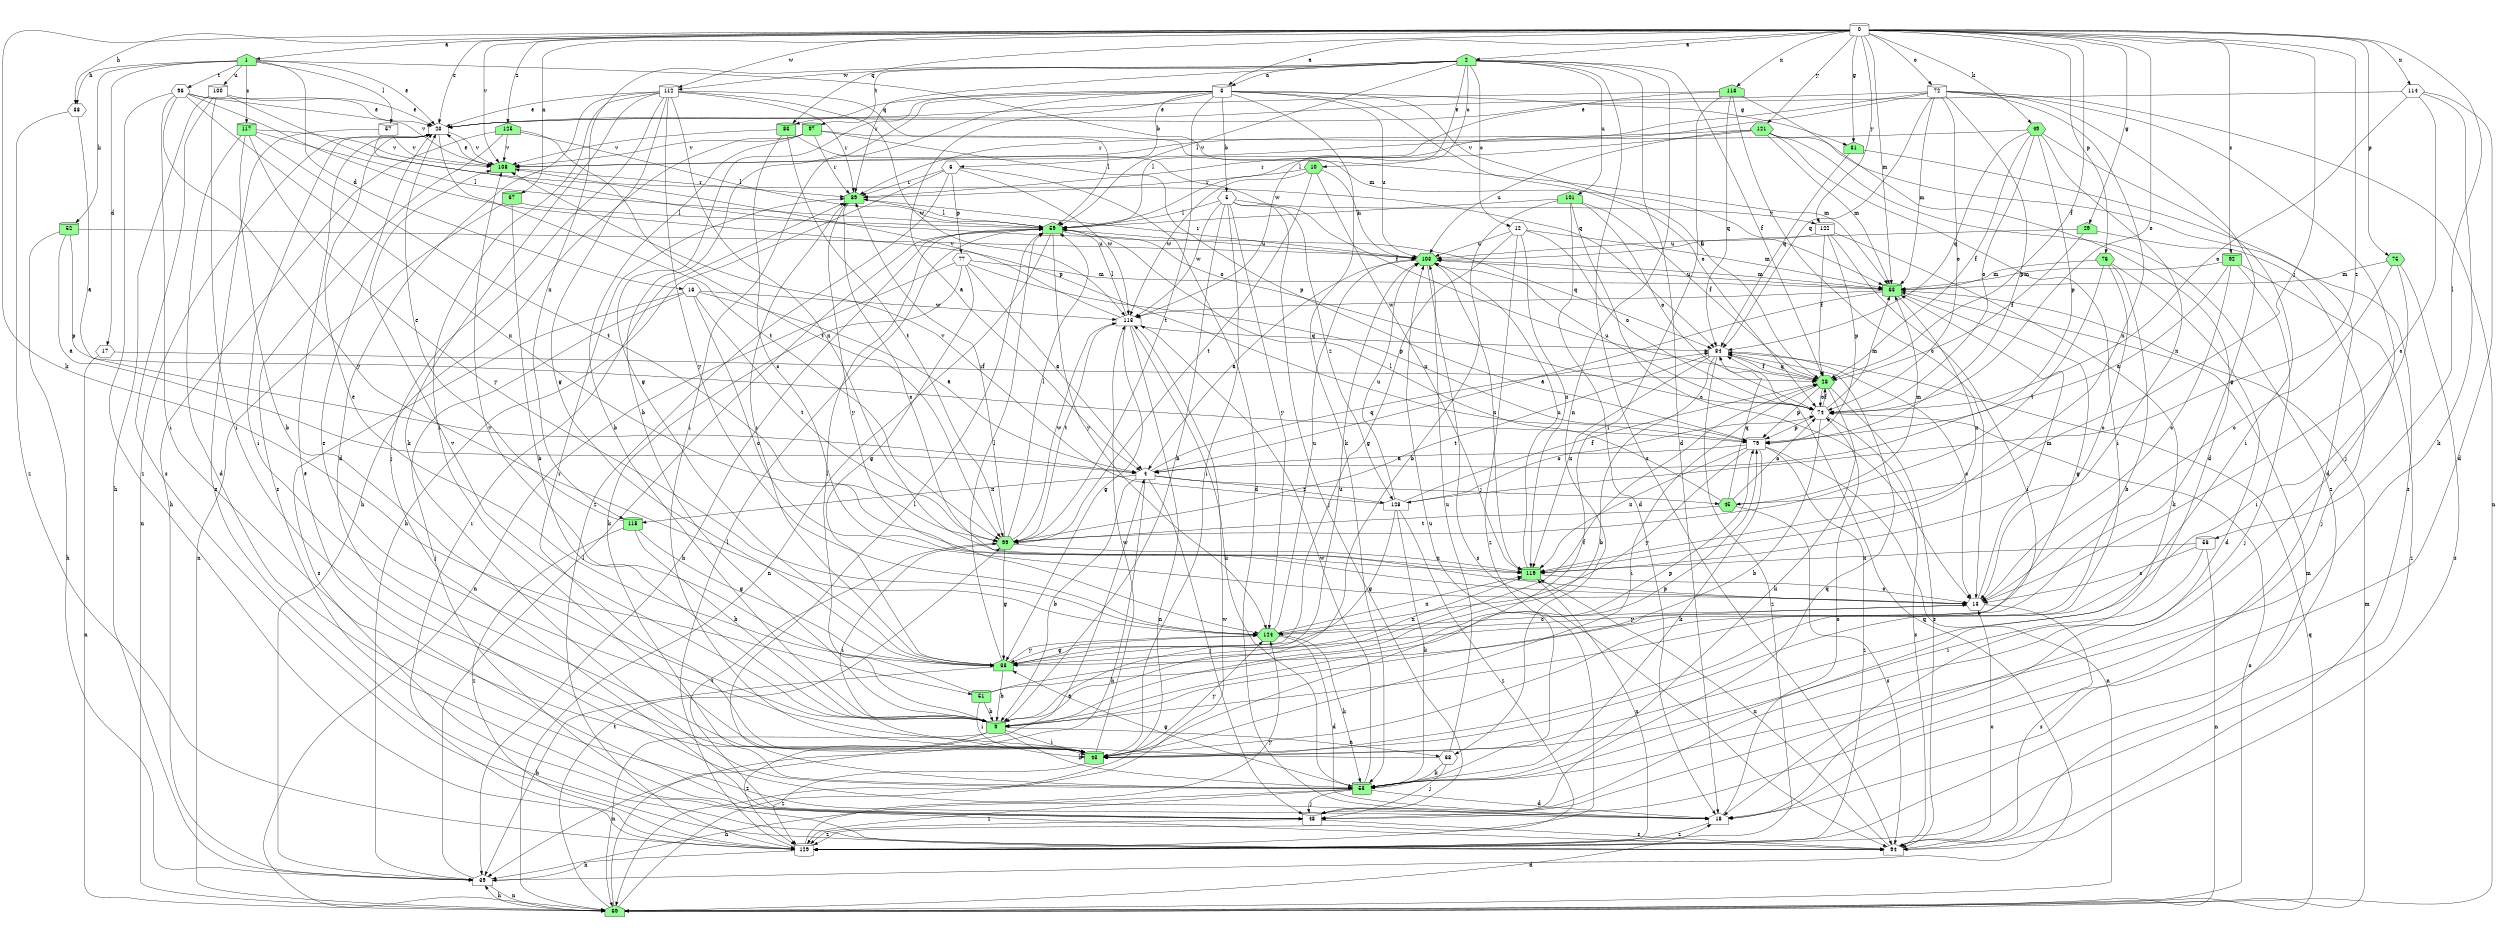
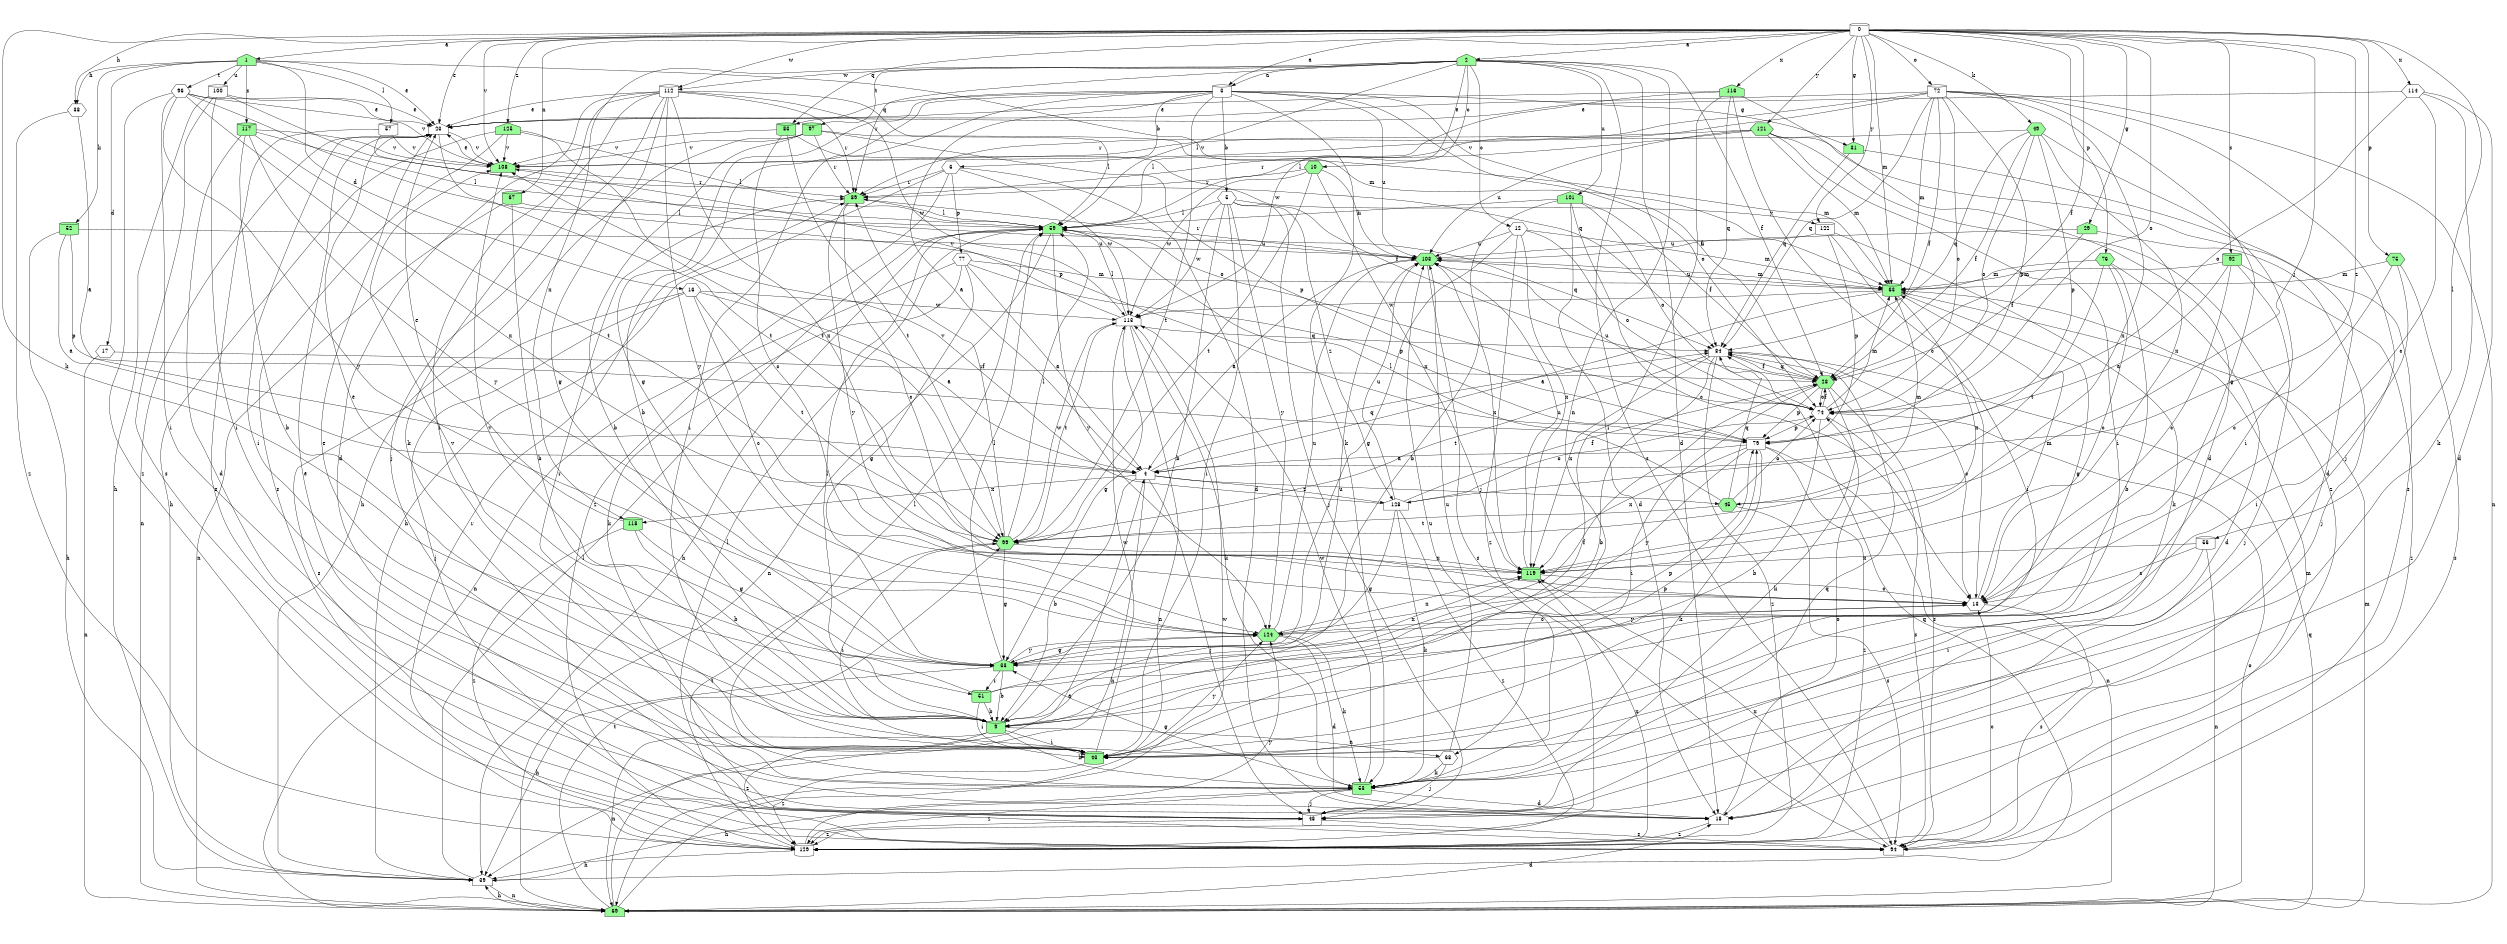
  strict digraph {
    node [fillcolor=palegreen shape=cylinder style=filled]
    0 [fillcolor=white]
    1 [shape=house]
    2 [shape=house]
    3 [fillcolor=white]
    23 [fillcolor=white shape=house]
    28 [shape=hexagon]
    29 [shape=house]
    31 [shape=house]
    38 [fillcolor=white shape=hexagon]
    45 [shape=hexagon]
    49 [shape=hexagon]
    51
    56 [fillcolor=white]
    63
    67
    72 [fillcolor=white]
    74 [fillcolor=white shape=hexagon]
    75 [shape=hexagon]
    76 [shape=hexagon]
    83
    92
    108 [shape=house]
    112 [fillcolor=white]
    114 [fillcolor=white shape=hexagon]
    116 [shape=house]
    121 [shape=hexagon]
    122 [fillcolor=white]
    125 [shape=house]
    128 [fillcolor=white shape=house]
    16 [fillcolor=white shape=hexagon]
    17 [fillcolor=white shape=hexagon]
    52
    57 [fillcolor=white]
    96 [fillcolor=white shape=hexagon]
    100 [fillcolor=white]
    117
    10 [shape=hexagon]
    12 [fillcolor=white shape=hexagon]
    18 [fillcolor=white shape=house]
    59 [shape=house]
    68 [fillcolor=white shape=hexagon]
    89 [shape=house]
    94 [fillcolor=white shape=house]
    97
    101 [shape=house]
    113 [fillcolor=white shape=house]
    118
    4 [fillcolor=white shape=house]
    5 [fillcolor=white shape=hexagon]
    6 [fillcolor=white shape=hexagon]
    9
    33 [shape=house]
    43
    53
    99 [shape=hexagon]
    103 [shape=hexagon]
    69 [shape=house]
    84 [fillcolor=white shape=house]
    79 [fillcolor=white]
    48 [fillcolor=white]
    129 [fillcolor=white]
    119
    13 [fillcolor=white shape=hexagon]
    124 [shape=hexagon]
    39 [fillcolor=white shape=house]
    77 [fillcolor=white shape=hexagon]
    0 -> 1 [label=a]
    0 -> 2 [label=a]
    0 -> 3 [label=a]
    0 -> 23 [label=e]
    0 -> 28 [label=f]
    0 -> 29 [label=g]
    0 -> 31 [label=g]
    0 -> 38 [label=h]
    0 -> 45 [label=j]
    0 -> 49 [label=k]
    0 -> 51 [label=k]
    0 -> 56 [label=l]
    0 -> 63 [label=m]
    0 -> 67 [label=n]
    0 -> 72 [label=o]
    0 -> 74 [label=o]
    0 -> 75 [label=p]
    0 -> 76 [label=p]
    0 -> 83 [label=q]
    0 -> 92 [label=s]
    0 -> 108 [label=v]
    0 -> 112 [label=w]
    0 -> 114 [label=x]
    0 -> 116 [label=x]
    0 -> 121 [label=y]
    0 -> 122 [label=y]
    0 -> 125 [label=z]
    0 -> 128 [label=z]
    1 -> 23 [label=e]
    1 -> 38 [label=h]
    1 -> 63 [label=m]
    1 -> 16 [label=d]
    1 -> 17 [label=d]
    1 -> 52 [label=k]
    1 -> 57 [label=l]
    1 -> 96 [label=t]
    1 -> 100 [label=u]
    1 -> 117 [label=s]
    2 -> 3 [label=a]
    2 -> 28 [label=f]
    2 -> 112 [label=w]
    2 -> 10 [label=c]
    2 -> 12 [label=c]
    2 -> 18 [label=d]
    2 -> 59 [label=l]
    2 -> 68 [label=n]
    2 -> 89 [label=r]
    2 -> 94 [label=s]
    2 -> 97 [label=t]
    2 -> 101 [label=u]
    2 -> 113 [label=w]
    2 -> 118 [label=x]
    3 -> 28 [label=f]
    3 -> 31 [label=g]
    3 -> 74 [label=o]
    3 -> 83 [label=q]
    3 -> 4 [label=a]
    3 -> 5 [label=b]
    3 -> 6 [label=b]
    3 -> 9 [label=b]
    3 -> 33 [label=g]
    3 -> 43 [label=i]
    3 -> 53 [label=k]
    3 -> 99 [label=t]
    3 -> 103 [label=u]
    23 -> 108 [label=v]
    23 -> 43 [label=i]
    23 -> 99 [label=t]
    23 -> 69 [label=n]
    28 -> 74 [label=o]
    28 -> 94 [label=s]
    28 -> 43 [label=i]
    28 -> 53 [label=k]
    28 -> 84 [label=q]
    28 -> 79 [label=p]
    29 -> 28 [label=f]
    29 -> 103 [label=u]
    29 -> 48 [label=j]
    31 -> 18 [label=d]
    31 -> 84 [label=q]
    38 -> 4 [label=a]
    38 -> 129 [label=z]
    45 -> 63 [label=m]
    45 -> 74 [label=o]
    45 -> 59 [label=l]
    45 -> 94 [label=s]
    45 -> 99 [label=t]
    45 -> 84 [label=q]
    49 -> 28 [label=f]
    49 -> 74 [label=o]
    49 -> 108 [label=v]
    49 -> 43 [label=i]
    49 -> 84 [label=q]
    49 -> 79 [label=p]
    49 -> 119 [label=x]
    51 -> 28 [label=f]
    51 -> 108 [label=v]
    51 -> 9 [label=b]
    51 -> 43 [label=i]
    51 -> 79 [label=p]
    56 -> 43 [label=i]
    56 -> 69 [label=n]
    56 -> 119 [label=x]
    56 -> 13 [label=c]
    63 -> 113 [label=w]
    63 -> 4 [label=a]
    63 -> 33 [label=g]
    63 -> 103 [label=u]
    63 -> 119 [label=x]
    67 -> 59 [label=l]
    67 -> 9 [label=b]
    67 -> 69 [label=n]
    72 -> 23 [label=e]
    72 -> 63 [label=m]
    72 -> 74 [label=o]
    72 -> 59 [label=l]
    72 -> 89 [label=r]
    72 -> 33 [label=g]
    72 -> 69 [label=n]
    72 -> 84 [label=q]
    72 -> 79 [label=p]
    72 -> 48 [label=j]
    72 -> 119 [label=x]
    74 -> 28 [label=f]
    74 -> 63 [label=m]
    74 -> 94 [label=s]
    74 -> 9 [label=b]
    74 -> 103 [label=u]
    74 -> 79 [label=p]
    75 -> 63 [label=m]
    75 -> 94 [label=s]
    75 -> 43 [label=i]
    75 -> 13 [label=c]
    76 -> 63 [label=m]
    76 -> 18 [label=d]
    76 -> 9 [label=b]
    76 -> 99 [label=t]
    76 -> 13 [label=c]
    83 -> 28 [label=f]
    83 -> 108 [label=v]
    83 -> 99 [label=t]
    83 -> 13 [label=c]
    92 -> 63 [label=m]
    92 -> 4 [label=a]
    92 -> 48 [label=j]
    92 -> 129 [label=z]
    92 -> 13 [label=c]
    108 -> 23 [label=e]
    108 -> 89 [label=r]
    112 -> 23 [label=e]
    112 -> 18 [label=d]
    112 -> 59 [label=l]
    112 -> 89 [label=r]
    112 -> 113 [label=w]
    112 -> 33 [label=g]
    112 -> 43 [label=i]
    112 -> 53 [label=k]
    112 -> 48 [label=j]
    112 -> 119 [label=x]
    112 -> 124 [label=y]
    114 -> 23 [label=e]
    114 -> 74 [label=o]
    114 -> 18 [label=d]
    114 -> 53 [label=k]
    114 -> 13 [label=c]
    116 -> 23 [label=e]
    116 -> 18 [label=d]
    116 -> 59 [label=l]
    116 -> 43 [label=i]
    116 -> 84 [label=q]
    116 -> 13 [label=c]
    121 -> 63 [label=m]
    121 -> 108 [label=v]
    121 -> 89 [label=r]
    121 -> 94 [label=s]
    121 -> 43 [label=i]
    121 -> 103 [label=u]
    121 -> 129 [label=z]
-   122 -> 28 [label=f]
+   72 -> 28 [label=f]
    122 -> 43 [label=i]
    122 -> 53 [label=k]
    122 -> 103 [label=u]
    122 -> 79 [label=p]
    125 -> 108 [label=v]
    125 -> 59 [label=l]
    125 -> 94 [label=s]
    125 -> 99 [label=t]
    125 -> 39 [label=h]
    128 -> 28 [label=f]
    128 -> 74 [label=o]
    128 -> 108 [label=v]
    128 -> 33 [label=g]
    128 -> 53 [label=k]
    128 -> 103 [label=u]
    128 -> 129 [label=z]
    16 -> 94 [label=s]
    16 -> 113 [label=w]
    16 -> 4 [label=a]
    16 -> 99 [label=t]
    16 -> 48 [label=j]
    16 -> 13 [label=c]
    17 -> 28 [label=f]
    17 -> 69 [label=n]
    52 -> 4 [label=a]
    52 -> 103 [label=u]
    52 -> 79 [label=p]
    52 -> 39 [label=h]
    57 -> 74 [label=o]
    57 -> 108 [label=v]
    57 -> 94 [label=s]
    96 -> 23 [label=e]
    96 -> 108 [label=v]
    96 -> 43 [label=i]
    96 -> 79 [label=p]
    96 -> 129 [label=z]
    96 -> 119 [label=x]
    96 -> 124 [label=y]
    100 -> 23 [label=e]
    100 -> 94 [label=s]
    100 -> 43 [label=i]
    100 -> 84 [label=q]
    100 -> 39 [label=h]
    117 -> 108 [label=v]
    117 -> 18 [label=d]
    117 -> 59 [label=l]
    117 -> 9 [label=b]
    117 -> 99 [label=t]
    117 -> 124 [label=y]
    10 -> 89 [label=r]
    10 -> 113 [label=w]
    10 -> 99 [label=t]
    10 -> 103 [label=u]
    10 -> 119 [label=x]
    12 -> 63 [label=m]
    12 -> 74 [label=o]
    12 -> 33 [label=g]
    12 -> 103 [label=u]
    12 -> 129 [label=z]
    12 -> 119 [label=x]
    18 -> 74 [label=o]
    18 -> 129 [label=z]
    59 -> 103 [label=u]
    59 -> 69 [label=n]
    59 -> 84 [label=q]
    59 -> 124 [label=y]
    59 -> 39 [label=h]
    68 -> 23 [label=e]
    68 -> 53 [label=k]
    68 -> 103 [label=u]
    68 -> 48 [label=j]
    89 -> 59 [label=l]
    89 -> 13 [label=c]
    89 -> 124 [label=y]
    94 -> 63 [label=m]
    94 -> 119 [label=x]
    94 -> 13 [label=c]
    97 -> 63 [label=m]
    97 -> 108 [label=v]
    97 -> 89 [label=r]
    97 -> 9 [label=b]
    97 -> 79 [label=p]
    97 -> 39 [label=h]
    101 -> 28 [label=f]
    101 -> 74 [label=o]
    101 -> 18 [label=d]
    101 -> 59 [label=l]
    101 -> 9 [label=b]
    101 -> 13 [label=c]
    113 -> 108 [label=v]
    113 -> 59 [label=l]
    113 -> 33 [label=g]
    113 -> 53 [label=k]
    113 -> 99 [label=t]
    113 -> 69 [label=n]
    113 -> 84 [label=q]
    118 -> 23 [label=e]
    118 -> 9 [label=b]
    118 -> 33 [label=g]
    118 -> 129 [label=z]
    4 -> 45 [label=j]
    4 -> 128 [label=z]
    4 -> 118 [label=x]
    4 -> 9 [label=b]
    4 -> 84 [label=q]
    4 -> 48 [label=j]
    4 -> 39 [label=h]
    5 -> 122 [label=y]
    5 -> 128 [label=z]
    5 -> 59 [label=l]
    5 -> 113 [label=w]
    5 -> 9 [label=b]
    5 -> 43 [label=i]
    5 -> 48 [label=j]
    5 -> 124 [label=y]
    6 -> 18 [label=d]
    6 -> 89 [label=r]
    6 -> 113 [label=w]
    6 -> 129 [label=z]
    6 -> 39 [label=h]
    6 -> 77 [label=p]
    9 -> 108 [label=v]
    9 -> 59 [label=l]
    9 -> 68 [label=n]
    9 -> 43 [label=i]
    9 -> 53 [label=k]
    9 -> 103 [label=u]
    9 -> 69 [label=n]
    9 -> 79 [label=p]
    9 -> 129 [label=z]
    33 -> 23 [label=e]
    33 -> 59 [label=l]
-   33 -> 89 [label=r]
+   33 -> 51 [label=r]
    33 -> 9 [label=b]
    33 -> 119 [label=x]
    33 -> 124 [label=y]
    33 -> 39 [label=h]
    43 -> 89 [label=r]
    43 -> 113 [label=w]
    43 -> 129 [label=z]
    43 -> 124 [label=y]
    53 -> 18 [label=d]
    53 -> 59 [label=l]
    53 -> 113 [label=w]
    53 -> 33 [label=g]
    53 -> 103 [label=u]
    53 -> 48 [label=j]
    53 -> 129 [label=z]
    53 -> 39 [label=h]
    99 -> 59 [label=l]
    99 -> 89 [label=r]
    99 -> 113 [label=w]
    99 -> 33 [label=g]
    99 -> 43 [label=i]
    99 -> 119 [label=x]
    103 -> 63 [label=m]
    103 -> 89 [label=r]
    103 -> 94 [label=s]
    103 -> 4 [label=a]
    103 -> 119 [label=x]
    69 -> 63 [label=m]
    69 -> 74 [label=o]
    69 -> 18 [label=d]
    69 -> 113 [label=w]
    69 -> 4 [label=a]
    69 -> 99 [label=t]
    69 -> 84 [label=q]
    69 -> 39 [label=h]
    84 -> 28 [label=f]
    84 -> 9 [label=b]
    84 -> 99 [label=t]
    84 -> 129 [label=z]
    84 -> 119 [label=x]
    84 -> 13 [label=c]
    79 -> 4 [label=a]
    79 -> 53 [label=k]
    79 -> 69 [label=n]
    79 -> 129 [label=z]
    79 -> 119 [label=x]
    79 -> 124 [label=y]
    48 -> 23 [label=e]
    48 -> 94 [label=s]
    48 -> 99 [label=t]
    48 -> 84 [label=q]
    48 -> 129 [label=z]
    129 -> 59 [label=l]
    129 -> 89 [label=r]
    129 -> 119 [label=x]
    129 -> 124 [label=y]
    129 -> 39 [label=h]
    119 -> 103 [label=u]
    119 -> 13 [label=c]
    13 -> 63 [label=m]
    13 -> 94 [label=s]
    13 -> 124 [label=y]
    124 -> 18 [label=d]
    124 -> 33 [label=g]
    124 -> 53 [label=k]
    124 -> 103 [label=u]
    124 -> 119 [label=x]
    124 -> 13 [label=c]
    39 -> 59 [label=l]
    39 -> 69 [label=n]
    39 -> 84 [label=q]
    77 -> 63 [label=m]
    77 -> 4 [label=a]
    77 -> 33 [label=g]
    77 -> 53 [label=k]
    77 -> 69 [label=n]
    77 -> 79 [label=p]
  }
